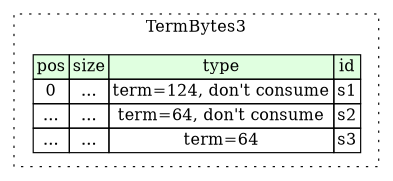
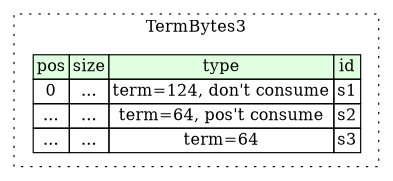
  digraph {
    rankdir=LR
-   n1 [label=<<TABLE BORDER="0" CELLBORDER="1" CELLSPACING="0"> 			<TR><TD BGCOLOR="#E0FFE0">pos</TD><TD BGCOLOR="#E0FFE0">size</TD><TD BGCOLOR="#E0FFE0">type</TD><TD BGCOLOR="#E0FFE0">id</TD></TR> 			<TR><TD PORT="s1_pos">0</TD><TD PORT="s1_size">...</TD><TD>term=124, don't consume</TD><TD PORT="s1_type">s1</TD></TR> 			<TR><TD PORT="s2_pos">...</TD><TD PORT="s2_size">...</TD><TD>term=64, don't consume</TD><TD PORT="s2_type">s2</TD></TR> 			<TR><TD PORT="s3_pos">...</TD><TD PORT="s3_size">...</TD><TD>term=64</TD><TD PORT="s3_type">s3</TD></TR> 		</TABLE>> shape=plaintext]
+   n1 [label=<<TABLE BORDER="0" CELLBORDER="1" CELLSPACING="0"> 			<TR><TD BGCOLOR="#E0FFE0">pos</TD><TD BGCOLOR="#E0FFE0">size</TD><TD BGCOLOR="#E0FFE0">type</TD><TD BGCOLOR="#E0FFE0">id</TD></TR> 			<TR><TD PORT="s1_pos">0</TD><TD PORT="s1_size">...</TD><TD>term=124, don't consume</TD><TD PORT="s1_type">s1</TD></TR> 			<TR><TD PORT="s2_pos">...</TD><TD PORT="s2_size">...</TD><TD>term=64, pos't consume</TD><TD PORT="s2_type">s2</TD></TR> 			<TR><TD PORT="s3_pos">...</TD><TD PORT="s3_size">...</TD><TD>term=64</TD><TD PORT="s3_type">s3</TD></TR> 		</TABLE>> shape=plaintext]
    subgraph cluster_1 {
      label=TermBytes3
      style=dotted
      n1
    }
  }
